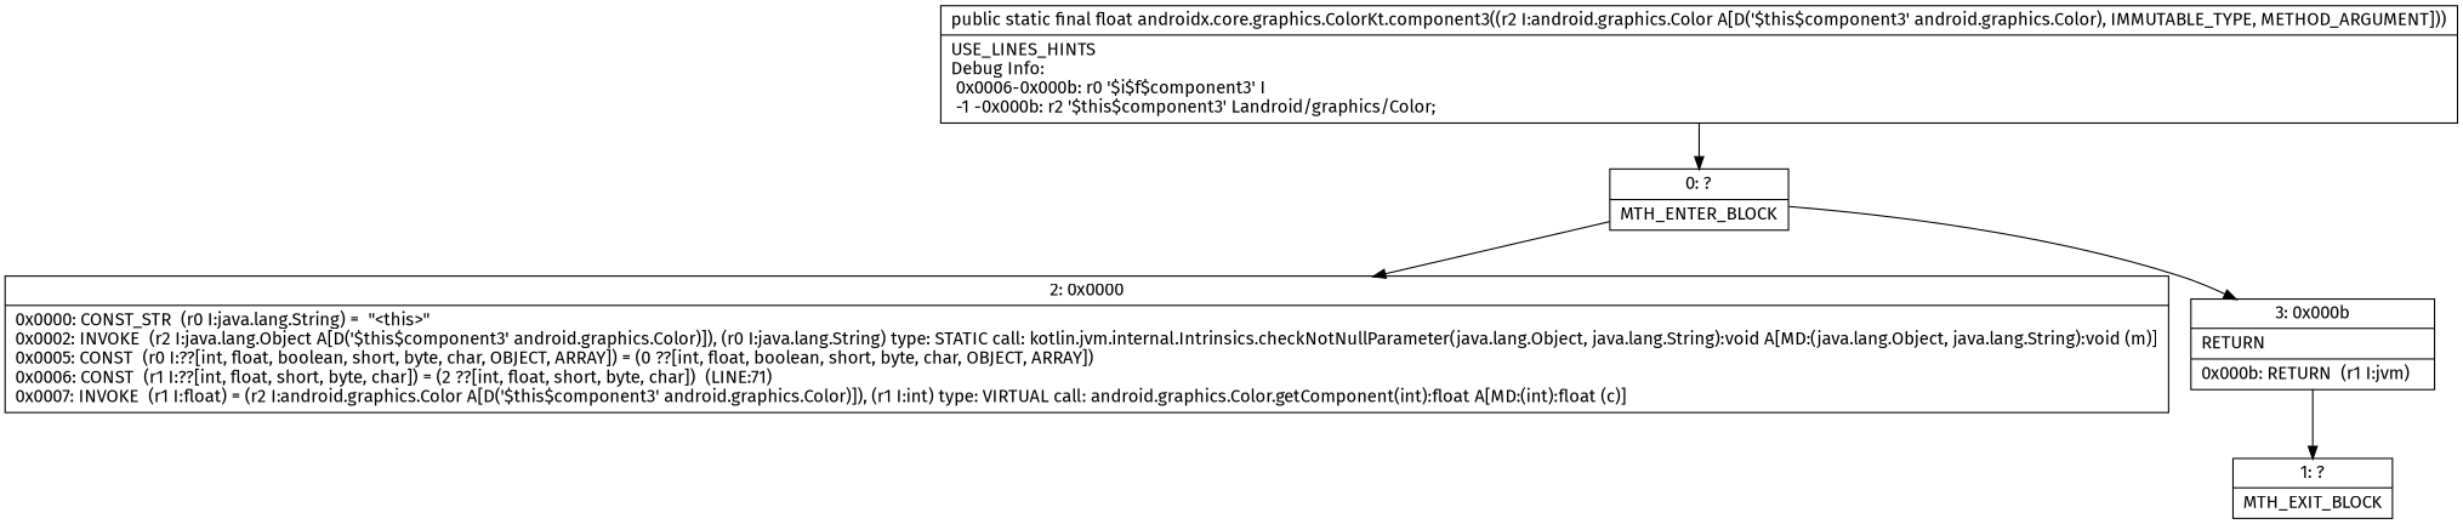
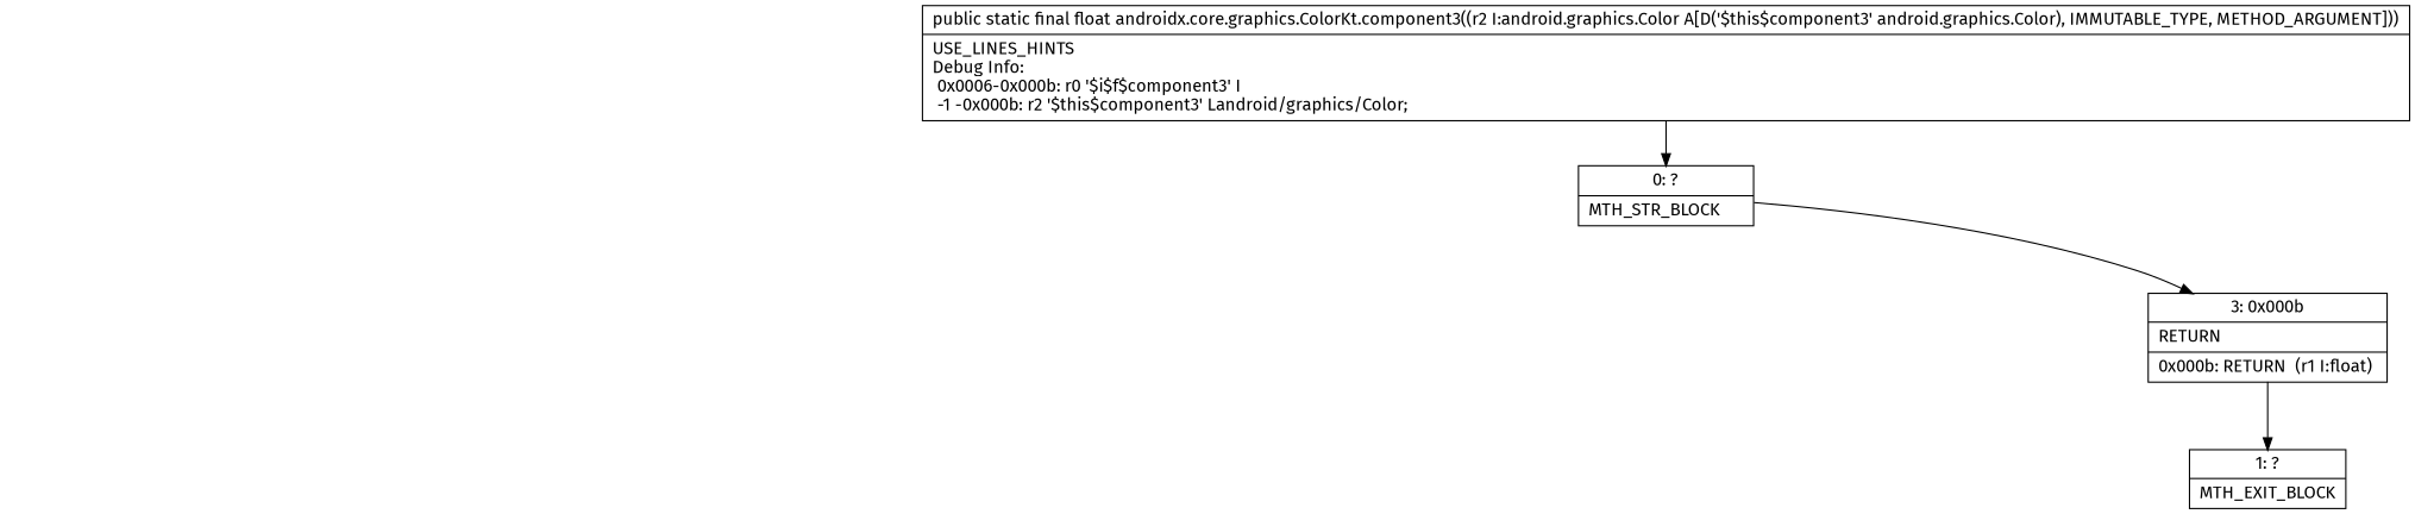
  digraph {
    fontname="Fira Sans"
    node [fontname="Fira Sans" shape=record]
    edge [fontname="Fira Sans"]
-   n1 [label="{0\:\ ?|MTH_ENTER_BLOCK\l}"]
-   n2 [label="{2\:\ 0x0000|0x0000: CONST_STR  (r0 I:java.lang.String) =  \"\<this\>\" \l0x0002: INVOKE  (r2 I:java.lang.Object A[D('$this$component3' android.graphics.Color)]), (r0 I:java.lang.String) type: STATIC call: kotlin.jvm.internal.Intrinsics.checkNotNullParameter(java.lang.Object, java.lang.String):void A[MD:(java.lang.Object, java.lang.String):void (m)]\l0x0005: CONST  (r0 I:??[int, float, boolean, short, byte, char, OBJECT, ARRAY]) = (0 ??[int, float, boolean, short, byte, char, OBJECT, ARRAY]) \l0x0006: CONST  (r1 I:??[int, float, short, byte, char]) = (2 ??[int, float, short, byte, char])  (LINE:71)\l0x0007: INVOKE  (r1 I:float) = (r2 I:android.graphics.Color A[D('$this$component3' android.graphics.Color)]), (r1 I:int) type: VIRTUAL call: android.graphics.Color.getComponent(int):float A[MD:(int):float (c)]\l}"]
-   n3 [label="{3\:\ 0x000b|RETURN\l|0x000b: RETURN  (r1 I:jvm) \l}"]
+   n1 [label="{0\:\ ?|MTH_STR_BLOCK\l}"]
+   n3 [label="{3\:\ 0x000b|RETURN\l|0x000b: RETURN  (r1 I:float) \l}"]
    n4 [label="{1\:\ ?|MTH_EXIT_BLOCK\l}"]
    n5 [label="{public static final float androidx.core.graphics.ColorKt.component3((r2 I:android.graphics.Color A[D('$this$component3' android.graphics.Color), IMMUTABLE_TYPE, METHOD_ARGUMENT]))  | USE_LINES_HINTS\lDebug Info:\l  0x0006\-0x000b: r0 '$i$f$component3' I\l  \-1 \-0x000b: r2 '$this$component3' Landroid\/graphics\/Color;\l}"]
-   n1 -> n2
    n1 -> n3
    n3 -> n4
    n5 -> n1
  }
